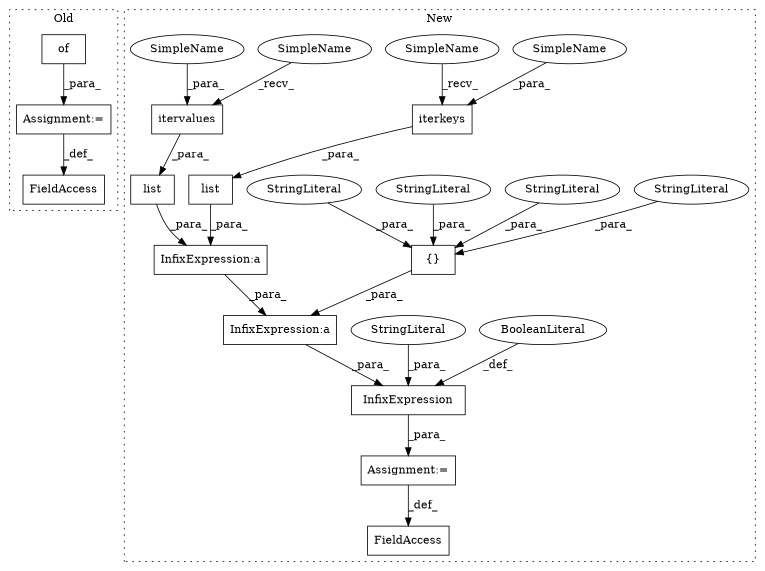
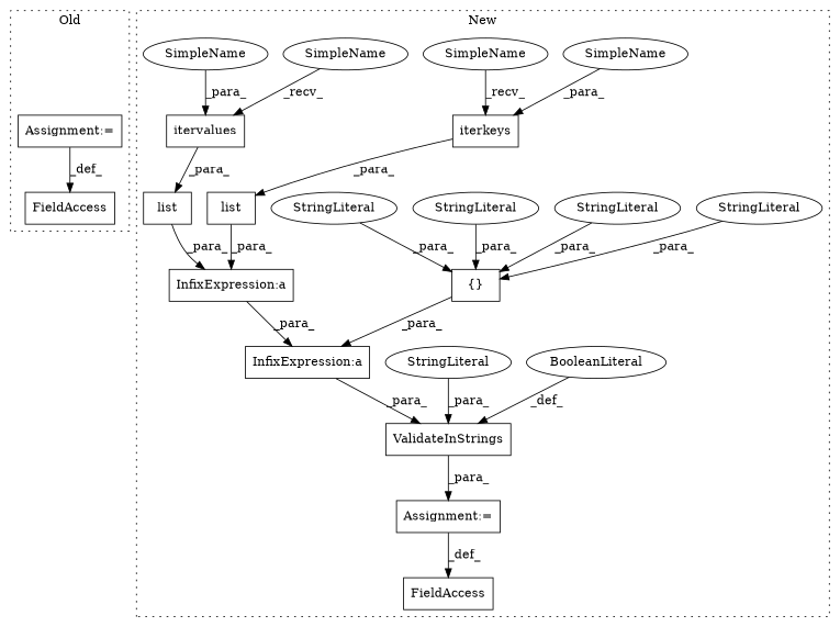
  digraph {
    node [a=32 l=3 shape=box]
-   n1 [l="3,1" label=of s="28736,46472"]
    n2 [a=22 l=13 label=FieldAccess s=28718]
    n3 [a=7 l=1 label="Assignment:=" s=28731]
    n4 [l="9,1" label=iterkeys s="28430,28448"]
    n5 [l="11,1" label=itervalues s="28462,28482"]
    n6 [a=27 label="InfixExpression:a" s=28485]
    n7 [a=27 label="InfixExpression:a" s=28450]
    n8 [a=4 l="1,1" label="{}" s="28500,28521"]
    n9 [l="5,1" label=list s="28421,28449"]
-   n10 [l="18,1" label=InfixExpression s="28390,28527"]
+   n10 [l="18,1" label=ValidateInStrings s="28390,28527"]
    n11 [a=9 l=4 label=BooleanLiteral s=28523 shape=ellipse]
    n12 [l="5,1" label=list s="28453,28483"]
    n13 [a=45 l=11 label=StringLiteral s=28408 shape=ellipse]
    n14 [a=45 l=6 label=StringLiteral s=28508 shape=ellipse]
    n15 [a=45 label=StringLiteral s=28515 shape=ellipse]
    n16 [a=45 l=6 label=StringLiteral s=28501 shape=ellipse]
    n17 [a=45 l=2 label=StringLiteral s=28519 shape=ellipse]
    n18 [a=22 l=25 label=FieldAccess s=28364]
    n19 [a=7 l=1 label="Assignment:=" s=28389]
    n20 [a=42 l=9 label=SimpleName s=28439 shape=ellipse]
    n21 [a=42 l=9 label=SimpleName s=28473 shape=ellipse]
    n22 [a=42 label=SimpleName s=28426 shape=ellipse]
    n23 [a=42 label=SimpleName s=28458 shape=ellipse]
    subgraph cluster_1 {
      label=Old
      style=dotted
-     n1
      n2
      n3
    }
    subgraph cluster_2 {
      label=New
      style=dotted
      n4
      n5
      n6
      n7
      n8
      n9
      n10
      n11
      n12
      n13
      n14
      n15
      n16
      n17
      n18
      n19
      n20
      n21
      n22
      n23
    }
-   n1 -> n3 [label=_para_]
    n3 -> n2 [label=_def_]
    n4 -> n9 [label=_para_]
    n5 -> n12 [label=_para_]
    n6 -> n10 [label=_para_]
    n7 -> n6 [label=_para_]
    n8 -> n6 [label=_para_]
    n9 -> n7 [label=_para_]
    n10 -> n19 [label=_para_]
    n11 -> n10 [label=_def_]
    n12 -> n7 [label=_para_]
    n13 -> n10 [label=_para_]
    n14 -> n8 [label=_para_]
    n15 -> n8 [label=_para_]
    n16 -> n8 [label=_para_]
    n17 -> n8 [label=_para_]
    n19 -> n18 [label=_def_]
    n20 -> n4 [label=_para_]
    n21 -> n5 [label=_para_]
    n22 -> n4 [label=_recv_]
    n23 -> n5 [label=_recv_]
  }
